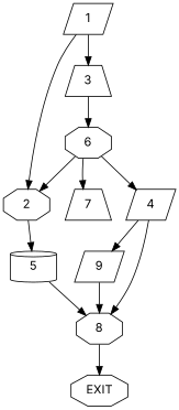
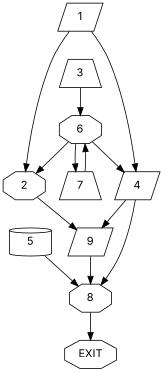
  digraph {
    fontname=Inter
    node [fontname=Inter shape=octagon]
    edge [fontname=Inter]
    1 [shape=parallelogram]
    2
    3 [shape=trapezium]
    n4 [label=EXIT]
    5 [shape=cylinder]
    6
    4 [shape=parallelogram]
    8
    9 [shape=parallelogram]
    7 [shape=trapezium]
    1 -> 2
-   1 -> 3
-   2 -> 5
+   1 -> 4
+   2 -> 9
    3 -> 6
    5 -> 8
    6 -> 2
    6 -> 4
    6 -> 7
    4 -> 8
    4 -> 9
    8 -> n4
    9 -> 8
+   7 -> 6
  }
